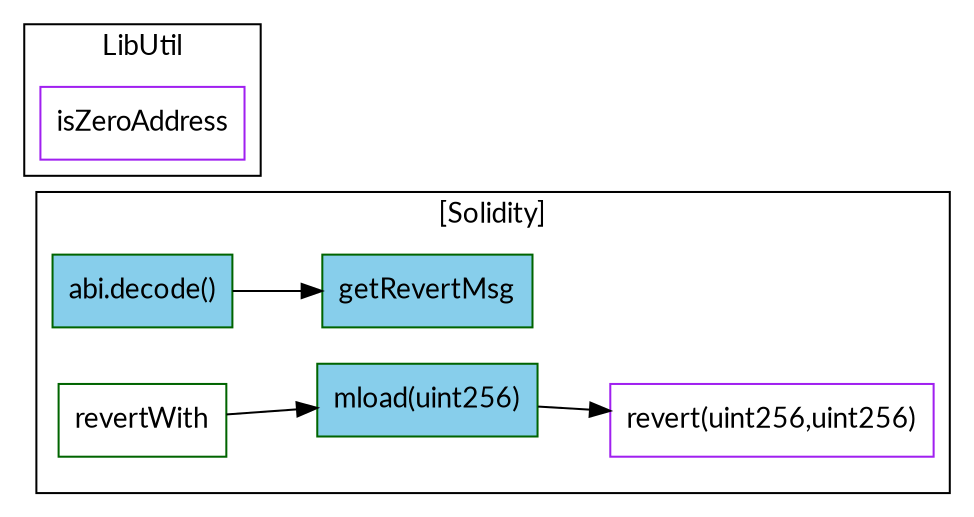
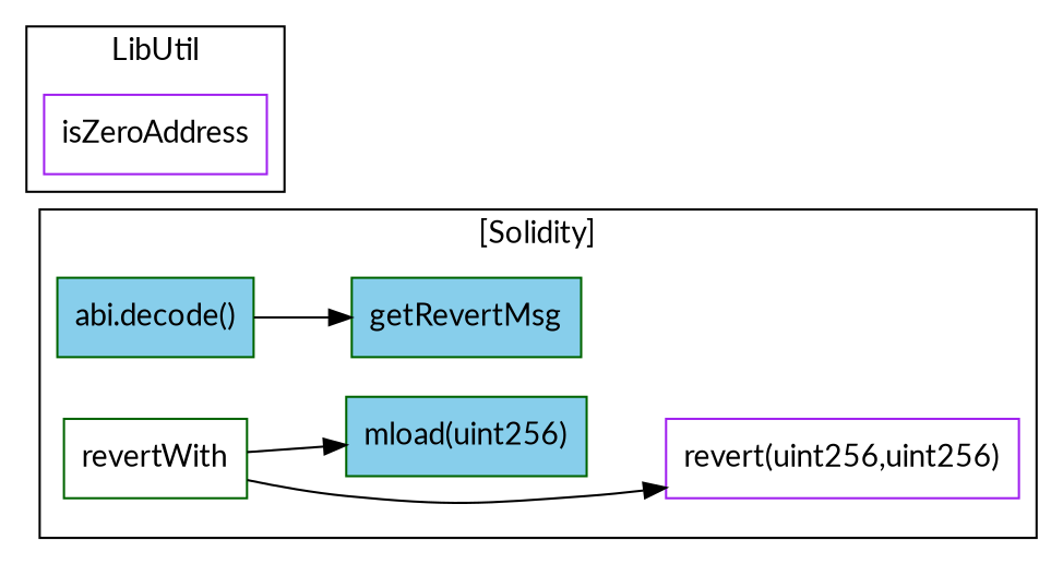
  strict digraph {
    fontname=Lato
    rankdir=LR
    node [color=darkgreen fillcolor=skyblue fontname=Lato shape=box style=filled]
    edge [fontname=Lato]
    n1 [label=getRevertMsg]
    "abi.decode()"
    n3 [fillcolor=white label=revertWith]
    "revert(uint256,uint256)" [color=purple fillcolor=white]
    "mload(uint256)"
    n6 [color=purple fillcolor=white label=isZeroAddress]
    subgraph cluster_1 {
      label="[Solidity]"
      n1
      "abi.decode()"
      n3
      "revert(uint256,uint256)"
      "mload(uint256)"
    }
    subgraph cluster_2 {
      label=LibUtil
      n6
    }
    "abi.decode()" -> n1
-   "mload(uint256)" -> "revert(uint256,uint256)"
+   n3 -> "revert(uint256,uint256)"
    n3 -> "mload(uint256)"
  }
